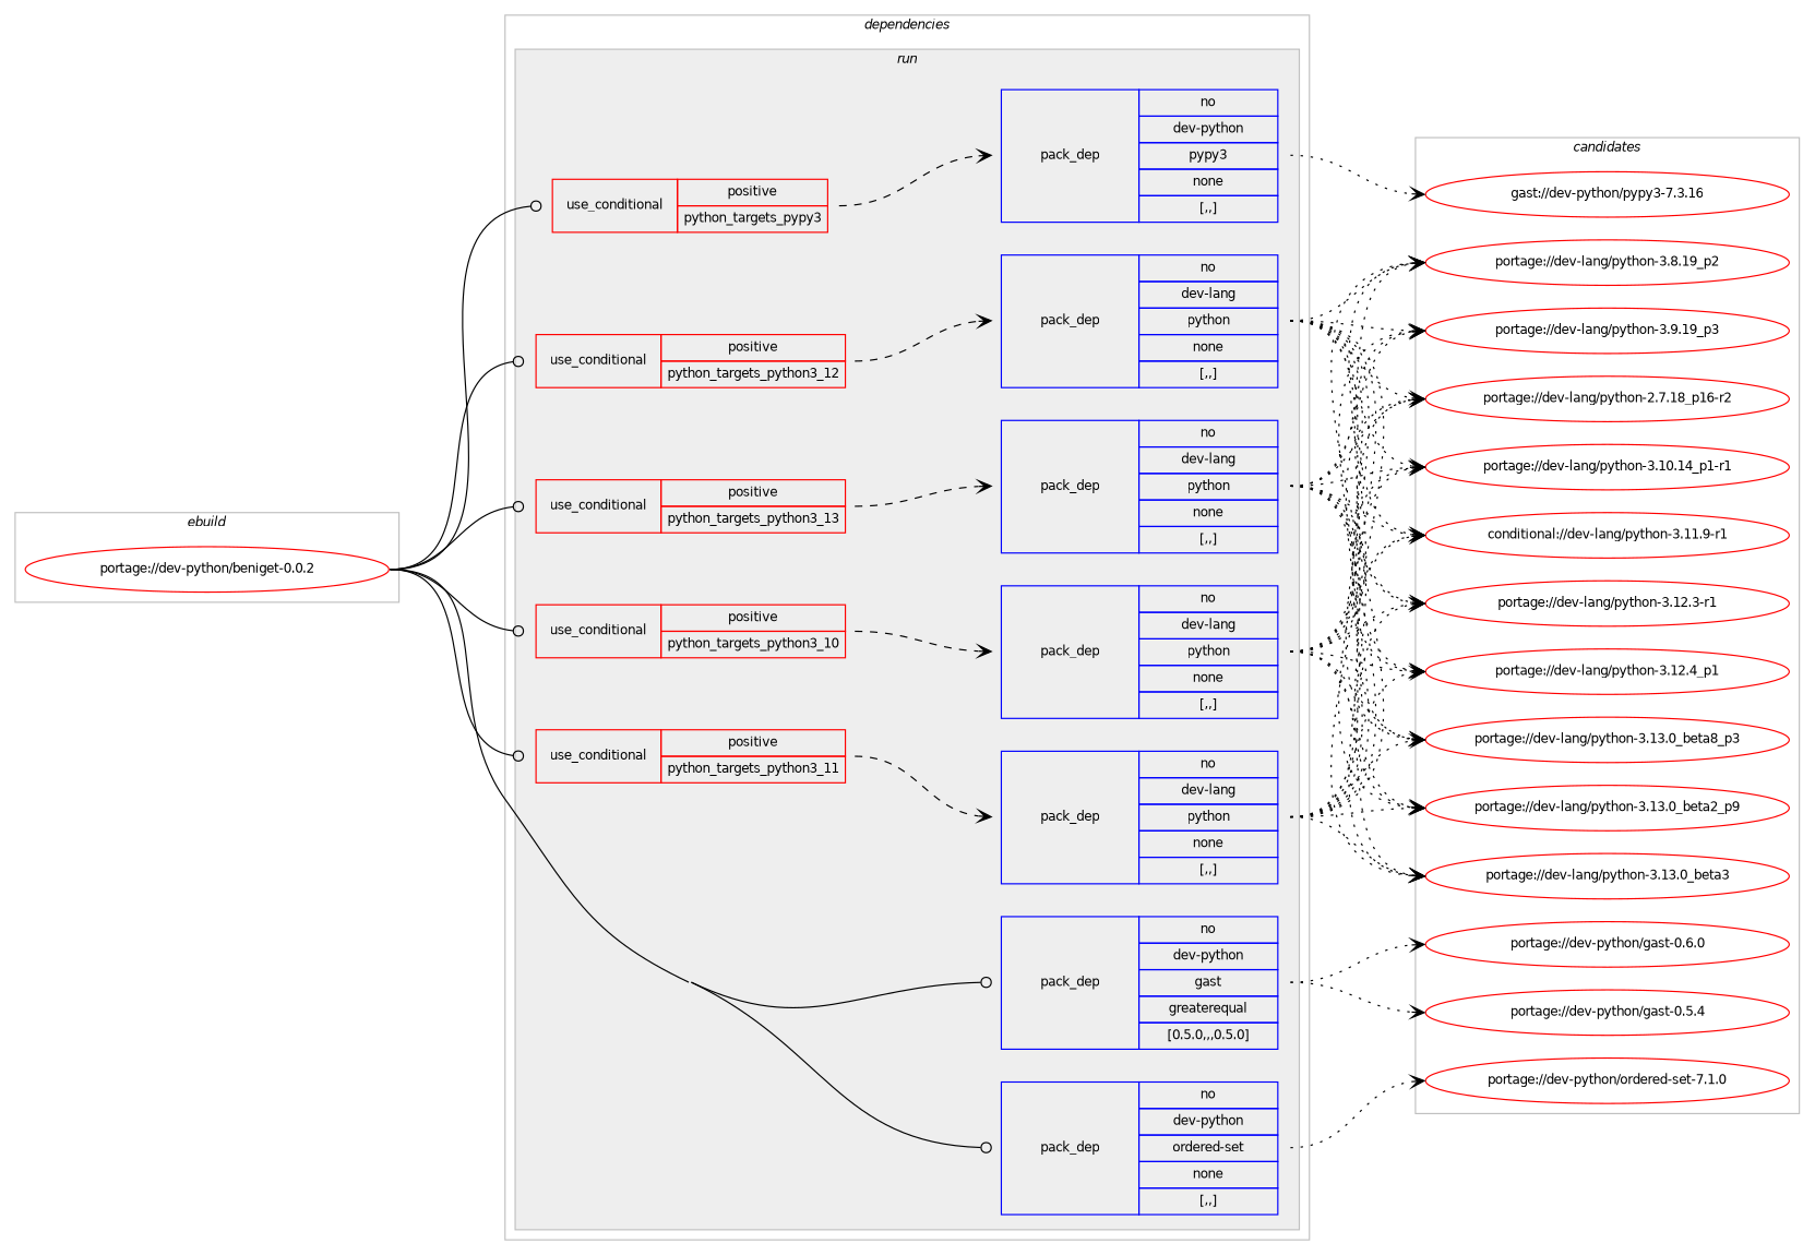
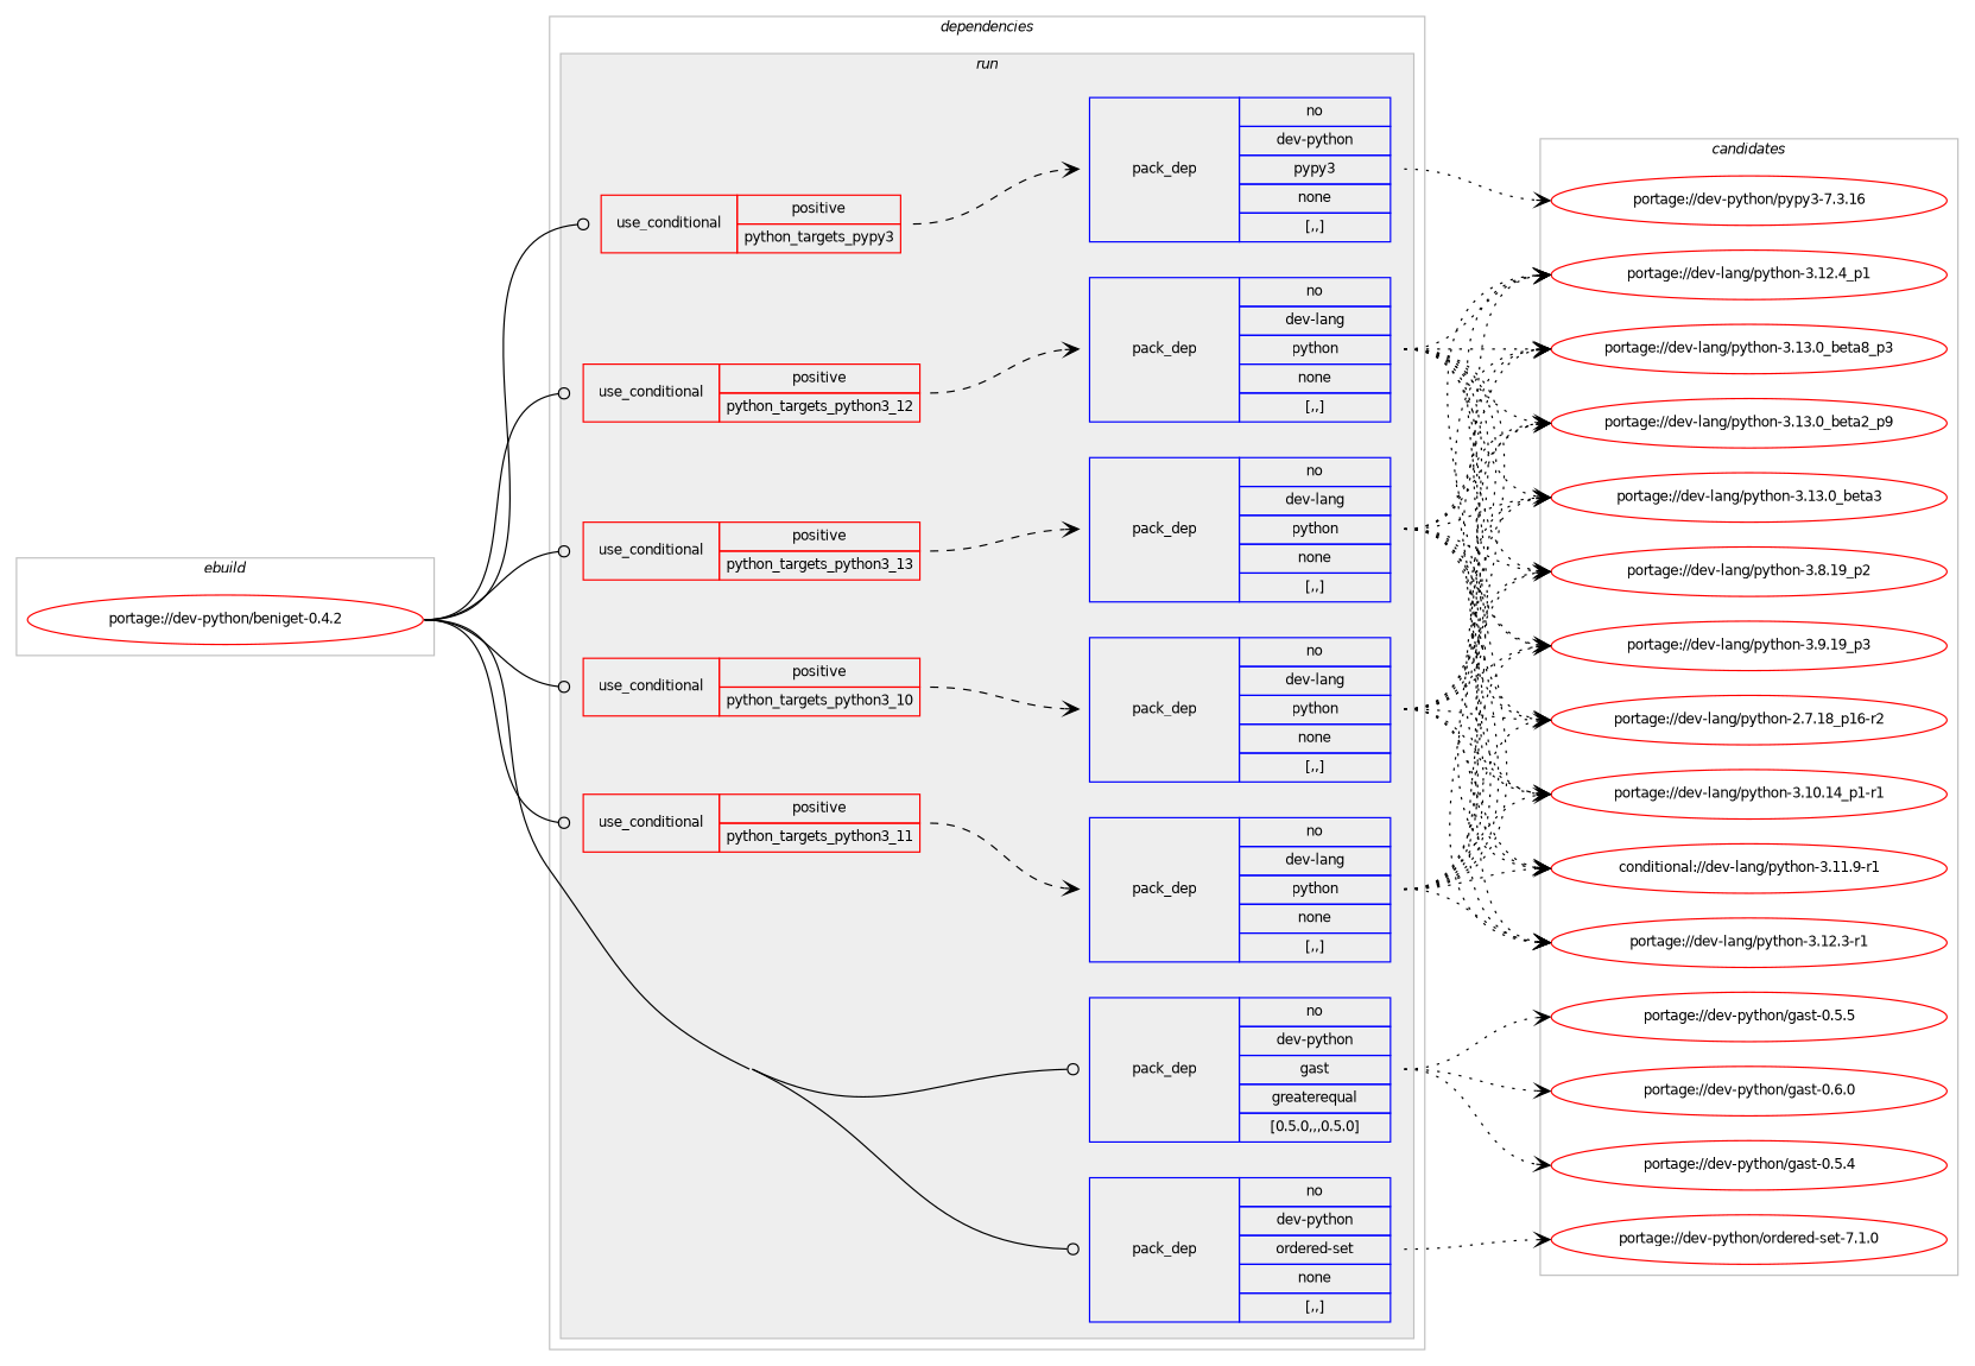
  digraph {
    compound=true
    concentrate=true
    fontname=Helvetica
    fontsize=10
    newrank=true
    rankdir=LR
    ranksep=1.5
    node [color=red fontname=Helvetica fontsize=10]
    edge [arrowhead=vee headport=w style=dotted tailport=e weight=100]
-   n1 [label="portage://dev-python/beniget-0.0.2" width=4]
+   n1 [label="portage://dev-python/beniget-0.4.2" width=4]
    n2 [color=blue label=<<TABLE BORDER="0" CELLBORDER="1" CELLSPACING="0" CELLPADDING="4" WIDTH="220"><TR><TD ROWSPAN="6" CELLPADDING="30">pack_dep</TD></TR><TR><TD WIDTH="110">no</TD></TR><TR><TD>dev-python</TD></TR><TR><TD>pypy3</TD></TR><TR><TD>none</TD></TR><TR><TD>[,,]</TD></TR></TABLE>> shape=none]
    n3 [label=<<TABLE BORDER="0" CELLBORDER="1" CELLSPACING="0" CELLPADDING="4"><TR><TD ROWSPAN="3" CELLPADDING="10">use_conditional</TD></TR><TR><TD>positive</TD></TR><TR><TD>python_targets_pypy3</TD></TR></TABLE>> shape=none]
    n4 [color=blue label=<<TABLE BORDER="0" CELLBORDER="1" CELLSPACING="0" CELLPADDING="4" WIDTH="220"><TR><TD ROWSPAN="6" CELLPADDING="30">pack_dep</TD></TR><TR><TD WIDTH="110">no</TD></TR><TR><TD>dev-lang</TD></TR><TR><TD>python</TD></TR><TR><TD>none</TD></TR><TR><TD>[,,]</TD></TR></TABLE>> shape=none]
    n5 [label=<<TABLE BORDER="0" CELLBORDER="1" CELLSPACING="0" CELLPADDING="4"><TR><TD ROWSPAN="3" CELLPADDING="10">use_conditional</TD></TR><TR><TD>positive</TD></TR><TR><TD>python_targets_python3_10</TD></TR></TABLE>> shape=none]
    n6 [color=blue label=<<TABLE BORDER="0" CELLBORDER="1" CELLSPACING="0" CELLPADDING="4" WIDTH="220"><TR><TD ROWSPAN="6" CELLPADDING="30">pack_dep</TD></TR><TR><TD WIDTH="110">no</TD></TR><TR><TD>dev-lang</TD></TR><TR><TD>python</TD></TR><TR><TD>none</TD></TR><TR><TD>[,,]</TD></TR></TABLE>> shape=none]
    n7 [label=<<TABLE BORDER="0" CELLBORDER="1" CELLSPACING="0" CELLPADDING="4"><TR><TD ROWSPAN="3" CELLPADDING="10">use_conditional</TD></TR><TR><TD>positive</TD></TR><TR><TD>python_targets_python3_11</TD></TR></TABLE>> shape=none]
    n8 [color=blue label=<<TABLE BORDER="0" CELLBORDER="1" CELLSPACING="0" CELLPADDING="4" WIDTH="220"><TR><TD ROWSPAN="6" CELLPADDING="30">pack_dep</TD></TR><TR><TD WIDTH="110">no</TD></TR><TR><TD>dev-lang</TD></TR><TR><TD>python</TD></TR><TR><TD>none</TD></TR><TR><TD>[,,]</TD></TR></TABLE>> shape=none]
    n9 [label=<<TABLE BORDER="0" CELLBORDER="1" CELLSPACING="0" CELLPADDING="4"><TR><TD ROWSPAN="3" CELLPADDING="10">use_conditional</TD></TR><TR><TD>positive</TD></TR><TR><TD>python_targets_python3_12</TD></TR></TABLE>> shape=none]
    n10 [color=blue label=<<TABLE BORDER="0" CELLBORDER="1" CELLSPACING="0" CELLPADDING="4" WIDTH="220"><TR><TD ROWSPAN="6" CELLPADDING="30">pack_dep</TD></TR><TR><TD WIDTH="110">no</TD></TR><TR><TD>dev-lang</TD></TR><TR><TD>python</TD></TR><TR><TD>none</TD></TR><TR><TD>[,,]</TD></TR></TABLE>> shape=none]
    n11 [label=<<TABLE BORDER="0" CELLBORDER="1" CELLSPACING="0" CELLPADDING="4"><TR><TD ROWSPAN="3" CELLPADDING="10">use_conditional</TD></TR><TR><TD>positive</TD></TR><TR><TD>python_targets_python3_13</TD></TR></TABLE>> shape=none]
    n12 [color=blue label=<<TABLE BORDER="0" CELLBORDER="1" CELLSPACING="0" CELLPADDING="4" WIDTH="220"><TR><TD ROWSPAN="6" CELLPADDING="30">pack_dep</TD></TR><TR><TD WIDTH="110">no</TD></TR><TR><TD>dev-python</TD></TR><TR><TD>gast</TD></TR><TR><TD>greaterequal</TD></TR><TR><TD>[0.5.0,,,0.5.0]</TD></TR></TABLE>> shape=none]
    n13 [color=blue label=<<TABLE BORDER="0" CELLBORDER="1" CELLSPACING="0" CELLPADDING="4" WIDTH="220"><TR><TD ROWSPAN="6" CELLPADDING="30">pack_dep</TD></TR><TR><TD WIDTH="110">no</TD></TR><TR><TD>dev-python</TD></TR><TR><TD>ordered-set</TD></TR><TR><TD>none</TD></TR><TR><TD>[,,]</TD></TR></TABLE>> shape=none]
-   n14 [label="gast://dev-python/pypy3-7.3.16" width=4]
+   n14 [label="portage://dev-python/pypy3-7.3.16" width=4]
    n15 [label="portage://dev-lang/python-2.7.18_p16-r2" width=4]
    n16 [label="portage://dev-lang/python-3.10.14_p1-r1" width=4]
    n17 [label="conditional://dev-lang/python-3.11.9-r1" width=4]
    n18 [label="portage://dev-lang/python-3.12.3-r1" width=4]
    n19 [label="portage://dev-lang/python-3.12.4_p1" width=4]
    n20 [label="portage://dev-lang/python-3.13.0_beta8_p3" width=4]
    n21 [label="portage://dev-lang/python-3.13.0_beta2_p9" width=4]
    n22 [label="portage://dev-lang/python-3.13.0_beta3" width=4]
    n23 [label="portage://dev-lang/python-3.8.19_p2" width=4]
    n24 [label="portage://dev-lang/python-3.9.19_p3" width=4]
    n25 [label="portage://dev-python/gast-0.5.4" width=4]
+   n26 [label="portage://dev-python/gast-0.5.5" width=4]
    n27 [label="portage://dev-python/gast-0.6.0" width=4]
    n28 [label="portage://dev-python/ordered-set-7.1.0" width=4]
    subgraph cluster_1 {
      color=gray
      label=<<i>ebuild</i>>
      rank=same
      n1
    }
    subgraph cluster_2 {
      color=gray
      label=<<i>dependencies</i>>
      subgraph cluster_3 {
        color=gray
        fillcolor="#eeeeee"
        label=<<i>compile</i>>
        style=filled
      }
      subgraph cluster_4 {
        color=gray
        fillcolor="#eeeeee"
        label=<<i>compile and run</i>>
        style=filled
      }
      subgraph cluster_5 {
        color=gray
        fillcolor="#eeeeee"
        label=<<i>run</i>>
        style=filled
        subgraph sub_6 {
          color=gray
          fillcolor="#eeeeee"
          label=<<i>run</i>>
          style=filled
          n3
          subgraph sub_7 {
            color=gray
            fillcolor="#eeeeee"
            label=<<i>run</i>>
            style=filled
            n2
          }
        }
        subgraph sub_8 {
          color=gray
          fillcolor="#eeeeee"
          label=<<i>run</i>>
          style=filled
          n5
          subgraph sub_9 {
            color=gray
            fillcolor="#eeeeee"
            label=<<i>run</i>>
            style=filled
            n4
          }
        }
        subgraph sub_10 {
          color=gray
          fillcolor="#eeeeee"
          label=<<i>run</i>>
          style=filled
          n7
          subgraph sub_11 {
            color=gray
            fillcolor="#eeeeee"
            label=<<i>run</i>>
            style=filled
            n6
          }
        }
        subgraph sub_12 {
          color=gray
          fillcolor="#eeeeee"
          label=<<i>run</i>>
          style=filled
          n9
          subgraph sub_13 {
            color=gray
            fillcolor="#eeeeee"
            label=<<i>run</i>>
            style=filled
            n8
          }
        }
        subgraph sub_14 {
          color=gray
          fillcolor="#eeeeee"
          label=<<i>run</i>>
          style=filled
          n11
          subgraph sub_15 {
            color=gray
            fillcolor="#eeeeee"
            label=<<i>run</i>>
            style=filled
            n10
          }
        }
        subgraph sub_16 {
          color=gray
          fillcolor="#eeeeee"
          label=<<i>run</i>>
          style=filled
          n12
        }
        subgraph sub_17 {
          color=gray
          fillcolor="#eeeeee"
          label=<<i>run</i>>
          style=filled
          n13
        }
      }
    }
    subgraph cluster_18 {
      color=gray
      label=<<i>candidates</i>>
      rank=same
      subgraph sub_19 {
        color=black
        label=<<i>candidates</i>>
        nodesep=1
        rank=same
        n14
      }
      subgraph sub_20 {
        color=black
        label=<<i>candidates</i>>
        nodesep=1
        rank=same
        n15
        n16
        n17
        n18
        n19
        n20
        n21
        n22
        n23
        n24
      }
      subgraph sub_21 {
        color=black
        label=<<i>candidates</i>>
        nodesep=1
        rank=same
        n15
        n16
        n17
        n18
        n19
        n20
        n21
        n22
        n23
        n24
      }
      subgraph sub_22 {
        color=black
        label=<<i>candidates</i>>
        nodesep=1
        rank=same
        n15
        n16
        n17
        n18
        n19
        n20
        n21
        n22
        n23
        n24
      }
      subgraph sub_23 {
        color=black
        label=<<i>candidates</i>>
        nodesep=1
        rank=same
        n15
        n16
        n17
        n18
        n19
        n20
        n21
        n22
        n23
        n24
      }
      subgraph sub_24 {
        color=black
        label=<<i>candidates</i>>
        nodesep=1
        rank=same
        n25
+       n26
        n27
      }
      subgraph sub_25 {
        color=black
        label=<<i>candidates</i>>
        nodesep=1
        rank=same
        n28
      }
    }
    n1 -> n3 [arrowhead=odot style=solid weight=20]
    n1 -> n5 [arrowhead=odot style=solid weight=20]
    n1 -> n7 [arrowhead=odot style=solid weight=20]
    n1 -> n9 [arrowhead=odot style=solid weight=20]
    n1 -> n11 [arrowhead=odot style=solid weight=20]
    n1 -> n12 [arrowhead=odot style=solid weight=20]
    n1 -> n13 [arrowhead=odot style=solid weight=20]
    n2 -> n14
    n3 -> n2 [style=dashed weight=20]
    n4 -> n15
    n4 -> n16
    n4 -> n17
    n4 -> n18
    n4 -> n19
    n4 -> n20
    n4 -> n21
    n4 -> n22
    n4 -> n23
    n4 -> n24
    n5 -> n4 [style=dashed weight=20]
    n6 -> n15
    n6 -> n16
    n6 -> n17
    n6 -> n18
    n6 -> n19
    n6 -> n20
    n6 -> n21
    n6 -> n22
    n6 -> n23
    n6 -> n24
    n7 -> n6 [style=dashed weight=20]
    n8 -> n15
    n8 -> n16
    n8 -> n17
    n8 -> n18
    n8 -> n19
    n8 -> n20
    n8 -> n21
    n8 -> n22
    n8 -> n23
    n8 -> n24
    n9 -> n8 [style=dashed weight=20]
    n10 -> n15
    n10 -> n16
    n10 -> n17
    n10 -> n18
    n10 -> n19
    n10 -> n20
    n10 -> n21
    n10 -> n22
    n10 -> n23
    n10 -> n24
    n11 -> n10 [style=dashed weight=20]
    n12 -> n25
+   n12 -> n26
    n12 -> n27
    n13 -> n28
  }
